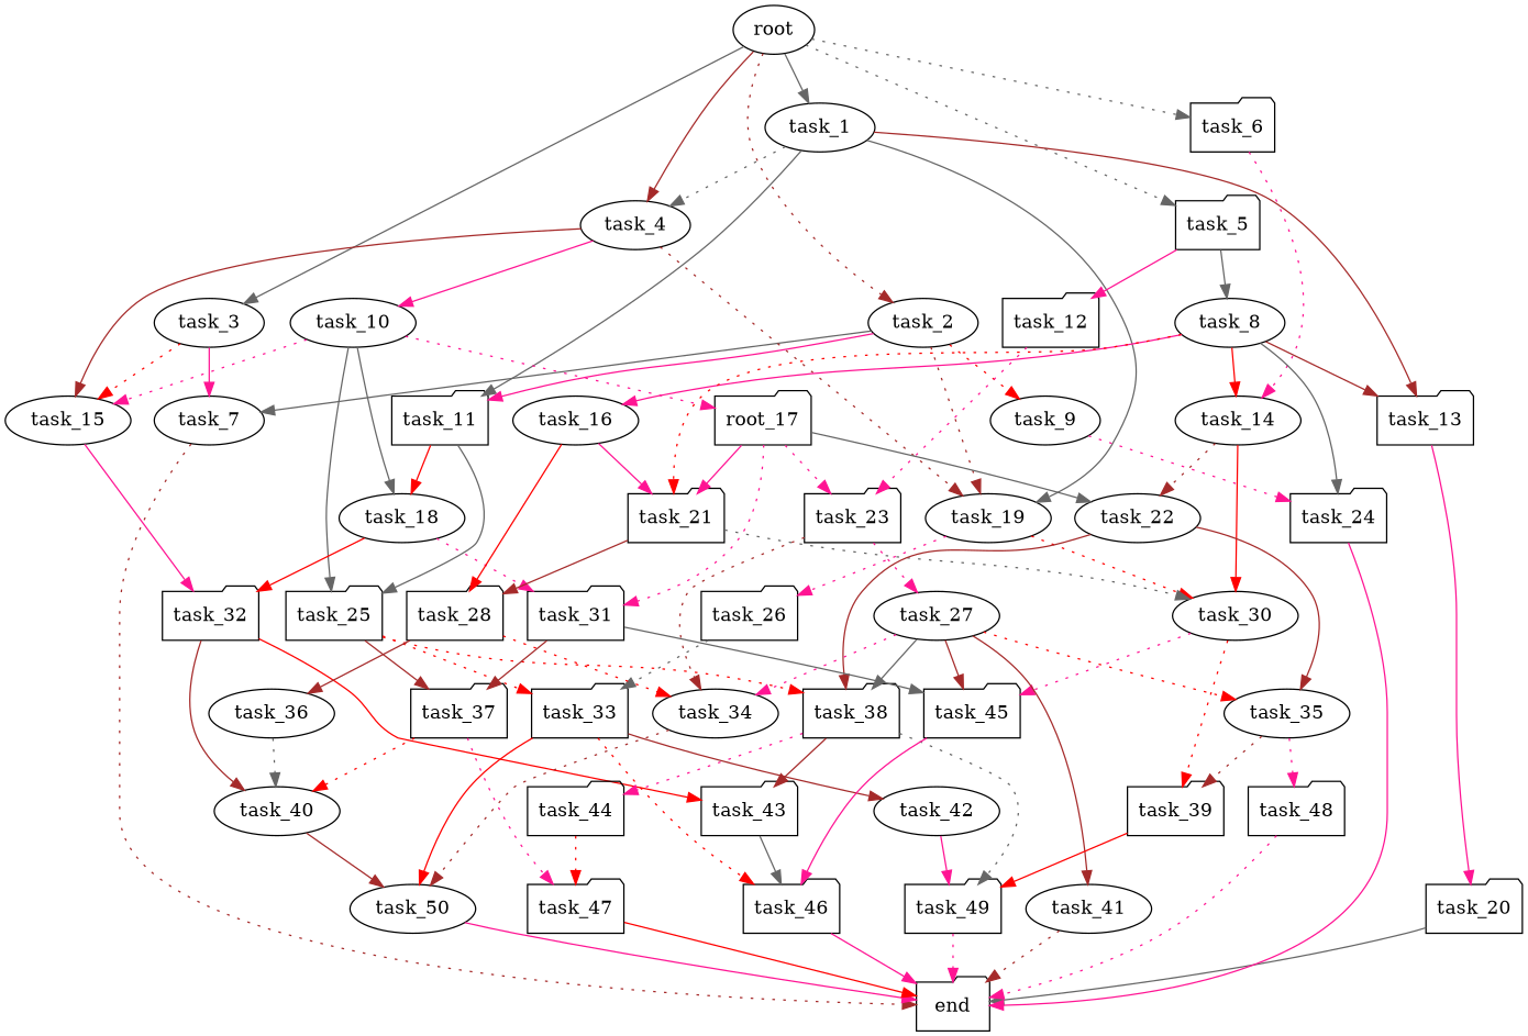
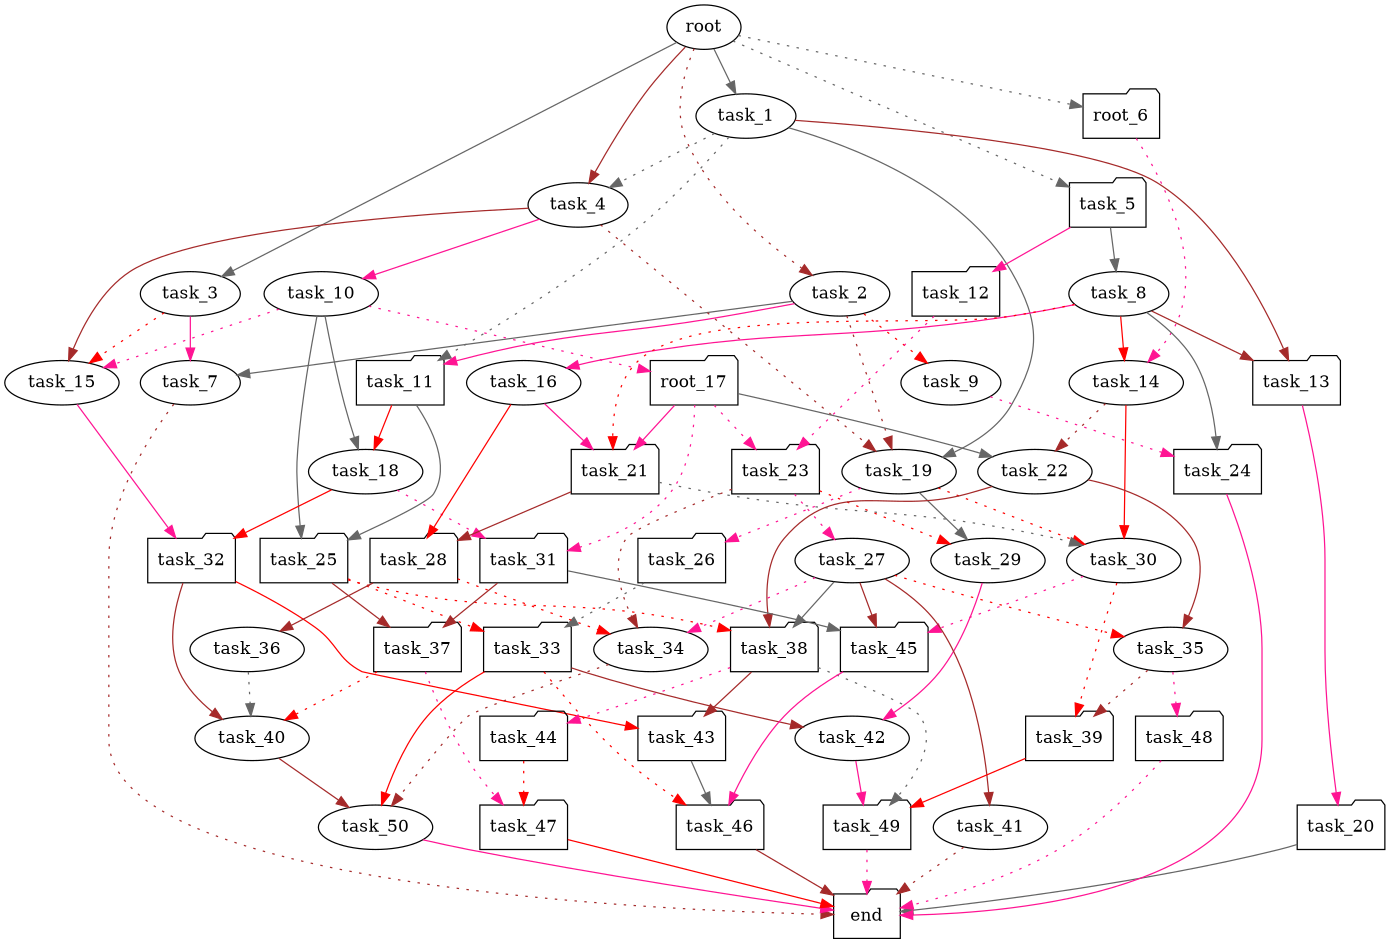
  digraph {
    node [shape=folder]
    edge [color=deeppink style=solid]
    root [shape=ellipse]
    task_1 [shape=ellipse]
    task_2 [shape=ellipse]
    task_3 [shape=ellipse]
    task_4 [shape=ellipse]
    task_5
-   task_6
+   task_6 [label=root_6]
    task_11
    task_13
    task_19 [shape=ellipse]
    task_7 [shape=ellipse]
    task_9 [shape=ellipse]
    task_15 [shape=ellipse]
    task_10 [shape=ellipse]
    task_8 [shape=ellipse]
    task_12
    task_14 [shape=ellipse]
    n18 [label=root_17]
    task_18 [shape=ellipse]
    task_25
    task_20
    task_30 [shape=ellipse]
    task_26
+   task_29 [shape=ellipse]
    end
    task_24
    task_32
    task_16 [shape=ellipse]
    task_21
    task_23
    task_22 [shape=ellipse]
    task_28
    task_31
    task_38
    task_33
    task_37
    task_27 [shape=ellipse]
    task_34 [shape=ellipse]
    task_35 [shape=ellipse]
    task_45
    task_39
    task_40 [shape=ellipse]
    task_43
    task_36 [shape=ellipse]
    task_42 [shape=ellipse]
    task_48
    task_44
    task_49
    task_41 [shape=ellipse]
    task_50 [shape=ellipse]
    task_46
    task_47
    root -> task_1 [color=gray40]
    root -> task_2 [color=brown style=dotted]
    root -> task_3 [color=gray40]
    root -> task_4 [color=brown]
    root -> task_5 [color=gray40 style=dotted]
    root -> task_6 [color=gray40 style=dotted]
    task_1 -> task_4 [color=gray40 style=dotted]
-   task_1 -> task_11 [color=gray40]
+   task_1 -> task_11 [color=gray40 style=dotted]
    task_1 -> task_13 [color=brown]
    task_1 -> task_19 [color=gray40]
    task_2 -> task_11
    task_2 -> task_19 [color=brown style=dotted]
    task_2 -> task_7 [color=gray40]
    task_2 -> task_9 [color=red style=dotted]
    task_3 -> task_7
    task_3 -> task_15 [color=red style=dotted]
    task_4 -> task_19 [color=brown style=dotted]
    task_4 -> task_15 [color=brown]
    task_4 -> task_10
    task_5 -> task_8 [color=gray40]
    task_5 -> task_12
    task_6 -> task_14 [style=dotted]
    task_11 -> task_18 [color=red]
    task_11 -> task_25 [color=gray40]
    task_13 -> task_20
    task_19 -> task_30 [color=red style=dotted]
    task_19 -> task_26 [style=dotted]
+   task_19 -> task_29 [color=gray40]
    task_7 -> end [color=brown style=dotted]
    task_9 -> task_24 [style=dotted]
    task_15 -> task_32
    task_10 -> task_15 [style=dotted]
    task_10 -> n18 [style=dotted]
    task_10 -> task_18 [color=gray40]
    task_10 -> task_25 [color=gray40]
    task_8 -> task_13 [color=brown]
    task_8 -> task_14 [color=red]
    task_8 -> task_24 [color=gray40]
    task_8 -> task_16
    task_8 -> task_21 [color=red style=dotted]
    task_12 -> task_23 [style=dotted]
    task_14 -> task_30 [color=red]
    task_14 -> task_22 [color=brown style=dotted]
    n18 -> task_21
    n18 -> task_23 [style=dotted]
    n18 -> task_22 [color=gray40]
    n18 -> task_31 [style=dotted]
    task_18 -> task_32 [color=red]
    task_18 -> task_31 [style=dotted]
    task_25 -> task_38 [color=red style=dotted]
    task_25 -> task_33 [color=red style=dotted]
    task_25 -> task_37 [color=brown]
    task_20 -> end [color=gray40]
    task_30 -> task_45 [style=dotted]
    task_30 -> task_39 [color=red style=dotted]
    task_26 -> task_33 [color=gray40 style=dotted]
+   task_29 -> task_42
    task_24 -> end
    task_32 -> task_40 [color=brown]
    task_32 -> task_43 [color=red]
    task_16 -> task_21
    task_16 -> task_28 [color=red]
    task_21 -> task_30 [color=gray40 style=dotted]
    task_21 -> task_28 [color=brown]
+   task_23 -> task_29 [color=red style=dotted]
    task_23 -> task_27 [style=dotted]
    task_23 -> task_34 [color=brown style=dotted]
    task_22 -> task_38 [color=brown]
    task_22 -> task_35 [color=brown]
    task_28 -> task_34 [color=red style=dotted]
    task_28 -> task_36 [color=brown]
    task_31 -> task_37 [color=brown]
    task_31 -> task_45 [color=gray40]
    task_38 -> task_43 [color=brown]
    task_38 -> task_44 [style=dotted]
    task_38 -> task_49 [color=gray40 style=dotted]
    task_33 -> task_42 [color=brown]
    task_33 -> task_50 [color=red]
    task_33 -> task_46 [color=red style=dotted]
    task_37 -> task_40 [color=red style=dotted]
    task_37 -> task_47 [style=dotted]
    task_27 -> task_38 [color=gray40]
    task_27 -> task_34 [style=dotted]
    task_27 -> task_35 [color=red style=dotted]
    task_27 -> task_45 [color=brown]
    task_27 -> task_41 [color=brown]
    task_34 -> task_50 [color=brown style=dotted]
    task_35 -> task_39 [color=brown style=dotted]
    task_35 -> task_48 [style=dotted]
    task_45 -> task_46
    task_39 -> task_49 [color=red]
    task_40 -> task_50 [color=brown]
    task_43 -> task_46 [color=gray40]
    task_36 -> task_40 [color=gray40 style=dotted]
    task_42 -> task_49
    task_48 -> end [style=dotted]
    task_44 -> task_47 [color=red style=dotted]
    task_49 -> end [style=dotted]
    task_41 -> end [color=brown style=dotted]
    task_50 -> end
-   task_46 -> end
+   task_46 -> end [color=brown]
    task_47 -> end [color=red]
  }
